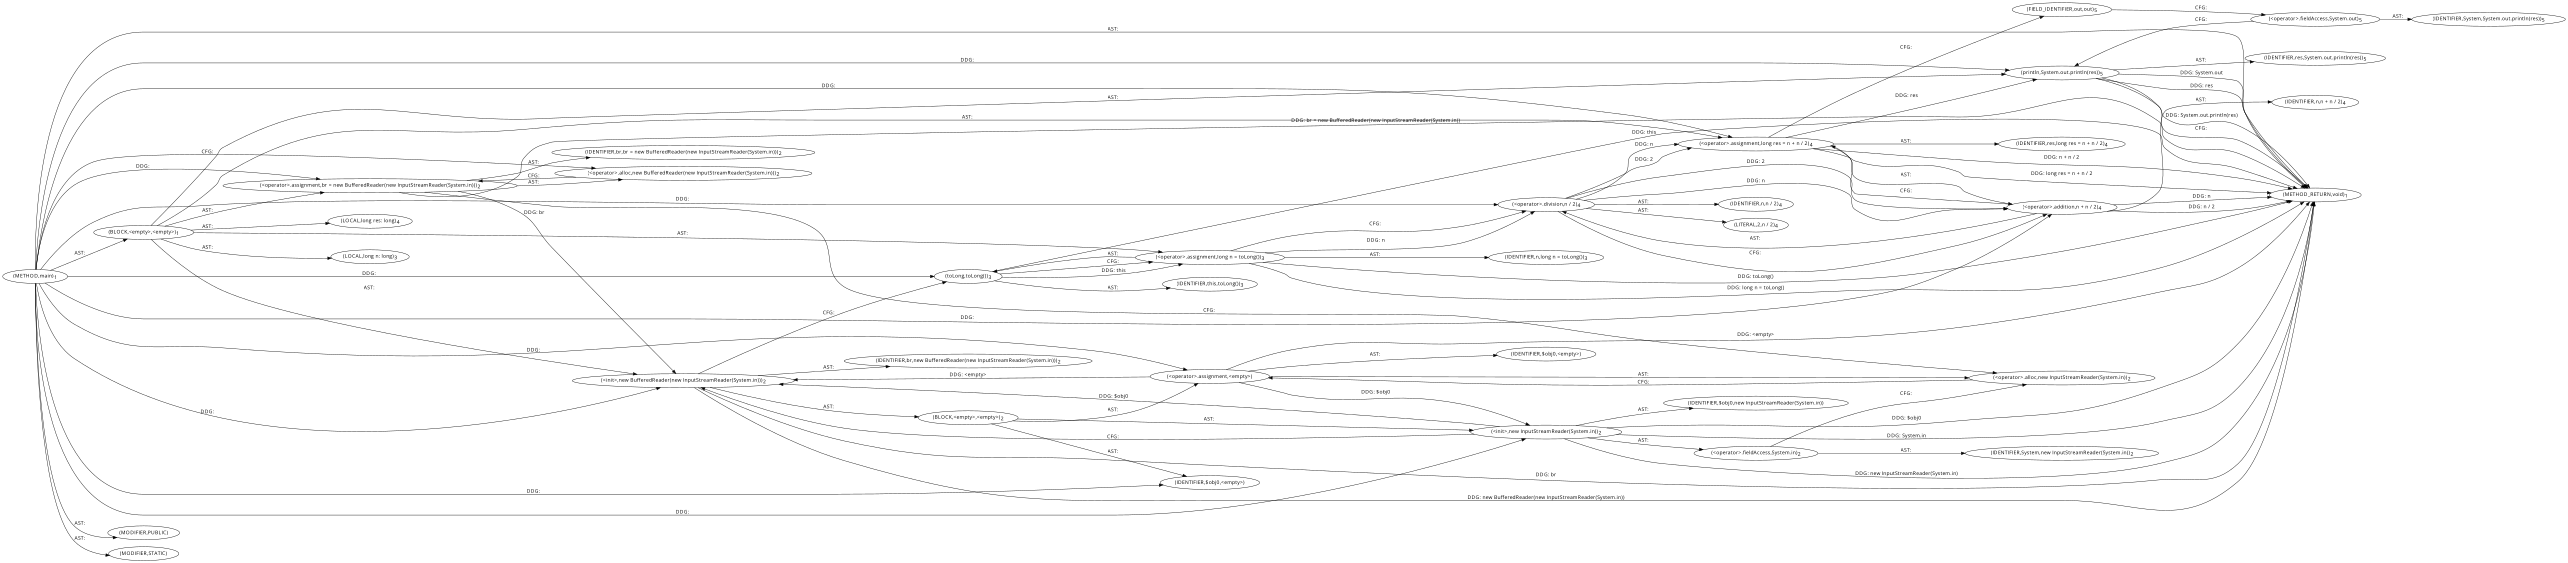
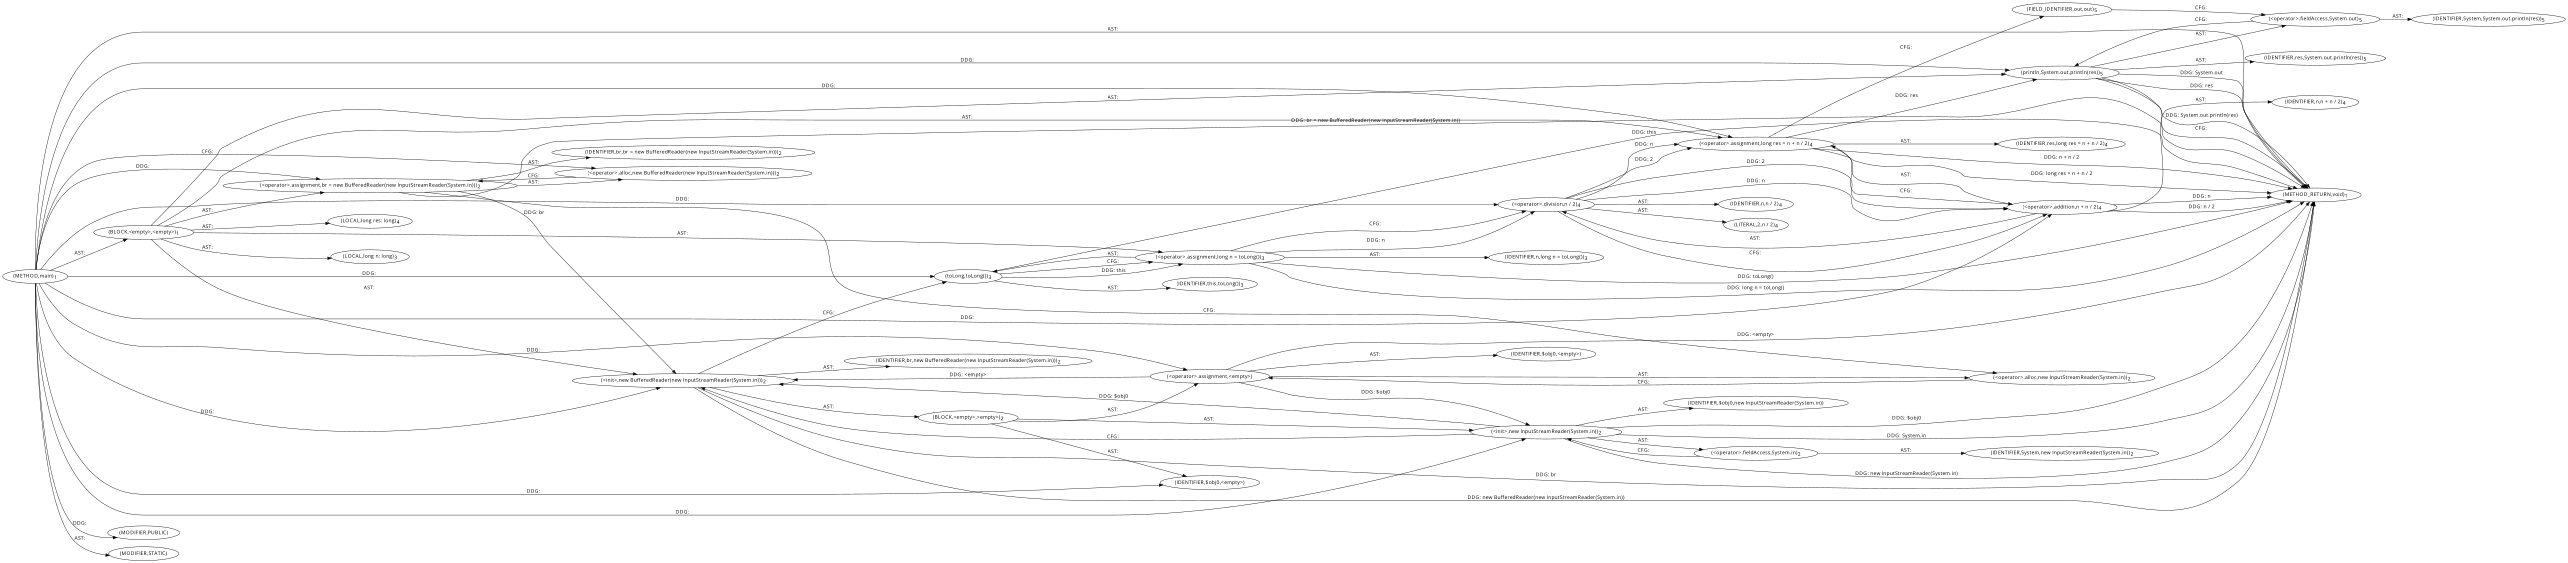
  digraph {
    fontname="Open Sans"
    rankdir=LR
    node [fontname="Open Sans"]
    edge [fontname="Open Sans"]
    n1 [label=<(METHOD,main)<SUB>1</SUB>>]
    n2 [label=<(BLOCK,&lt;empty&gt;,&lt;empty&gt;)<SUB>1</SUB>>]
    n3 [label=<(&lt;operator&gt;.assignment,br = new BufferedReader(new InputStreamReader(System.in)))<SUB>2</SUB>>]
    n4 [label=<(&lt;operator&gt;.alloc,new BufferedReader(new InputStreamReader(System.in)))<SUB>2</SUB>>]
    n5 [label=<(&lt;init&gt;,new BufferedReader(new InputStreamReader(System.in)))<SUB>2</SUB>>]
    n6 [label=<(&lt;operator&gt;.assignment,&lt;empty&gt;)>]
    n7 [label=<(&lt;init&gt;,new InputStreamReader(System.in))<SUB>2</SUB>>]
    n8 [label=<(IDENTIFIER,$obj0,&lt;empty&gt;)>]
    n9 [label=<(toLong,toLong())<SUB>3</SUB>>]
    n10 [label=<(&lt;operator&gt;.assignment,long res = n + n / 2)<SUB>4</SUB>>]
    n11 [label=<(&lt;operator&gt;.addition,n + n / 2)<SUB>4</SUB>>]
    n12 [label=<(&lt;operator&gt;.division,n / 2)<SUB>4</SUB>>]
    n13 [label=<(println,System.out.println(res))<SUB>5</SUB>>]
    n14 [label=<(MODIFIER,PUBLIC)>]
    n15 [label=<(MODIFIER,STATIC)>]
    n16 [label=<(METHOD_RETURN,void)<SUB>1</SUB>>]
    n17 [label=<(LOCAL,long n: long)<SUB>3</SUB>>]
    n18 [label=<(&lt;operator&gt;.assignment,long n = toLong())<SUB>3</SUB>>]
    n19 [label=<(LOCAL,long res: long)<SUB>4</SUB>>]
    n20 [label=<(IDENTIFIER,br,br = new BufferedReader(new InputStreamReader(System.in)))<SUB>2</SUB>>]
    n21 [label=<(&lt;operator&gt;.alloc,new InputStreamReader(System.in))<SUB>2</SUB>>]
    n22 [label=<(IDENTIFIER,br,new BufferedReader(new InputStreamReader(System.in)))<SUB>2</SUB>>]
    n23 [label=<(BLOCK,&lt;empty&gt;,&lt;empty&gt;)<SUB>2</SUB>>]
    n24 [label=<(IDENTIFIER,$obj0,&lt;empty&gt;)>]
    n25 [label=<(IDENTIFIER,$obj0,new InputStreamReader(System.in))>]
    n26 [label=<(&lt;operator&gt;.fieldAccess,System.in)<SUB>2</SUB>>]
    n27 [label=<(IDENTIFIER,this,toLong())<SUB>3</SUB>>]
    n28 [label=<(IDENTIFIER,res,long res = n + n / 2)<SUB>4</SUB>>]
    n29 [label=<(FIELD_IDENTIFIER,out,out)<SUB>5</SUB>>]
    n30 [label=<(IDENTIFIER,n,n + n / 2)<SUB>4</SUB>>]
    n31 [label=<(IDENTIFIER,n,n / 2)<SUB>4</SUB>>]
    n32 [label=<(LITERAL,2,n / 2)<SUB>4</SUB>>]
    n33 [label=<(&lt;operator&gt;.fieldAccess,System.out)<SUB>5</SUB>>]
    n34 [label=<(IDENTIFIER,res,System.out.println(res))<SUB>5</SUB>>]
    n35 [label=<(IDENTIFIER,n,long n = toLong())<SUB>3</SUB>>]
    n36 [label=<(IDENTIFIER,System,new InputStreamReader(System.in))<SUB>2</SUB>>]
    n37 [label=<(IDENTIFIER,System,System.out.println(res))<SUB>5</SUB>>]
    n1 -> n2 [label="AST: "]
    n1 -> n3 [label="DDG: "]
    n1 -> n4 [label="CFG: "]
    n1 -> n5 [label="DDG: "]
    n1 -> n6 [label="DDG: "]
    n1 -> n7 [label="DDG: "]
    n1 -> n8 [label="DDG: "]
    n1 -> n9 [label="DDG: "]
    n1 -> n10 [label="DDG: "]
    n1 -> n11 [label="DDG: "]
    n1 -> n12 [label="DDG: "]
    n1 -> n13 [label="DDG: "]
-   n1 -> n14 [label="AST: "]
+   n1 -> n14 [label="DDG: "]
    n1 -> n15 [label="AST: "]
    n1 -> n16 [label="AST: "]
    n2 -> n3 [label="AST: "]
    n2 -> n5 [label="AST: "]
    n2 -> n10 [label="AST: "]
    n2 -> n13 [label="AST: "]
    n2 -> n17 [label="AST: "]
    n2 -> n18 [label="AST: "]
    n2 -> n19 [label="AST: "]
    n3 -> n4 [label="AST: "]
    n3 -> n5 [label="DDG: br"]
    n3 -> n16 [label="DDG: br = new BufferedReader(new InputStreamReader(System.in))"]
    n3 -> n20 [label="AST: "]
    n3 -> n21 [label="CFG: "]
    n4 -> n3 [label="CFG: "]
    n5 -> n9 [label="CFG: "]
    n5 -> n16 [label="DDG: br"]
    n5 -> n16 [label="DDG: new BufferedReader(new InputStreamReader(System.in))"]
    n5 -> n22 [label="AST: "]
    n5 -> n23 [label="AST: "]
    n6 -> n5 [label="DDG: &lt;empty&gt;"]
    n6 -> n7 [label="DDG: $obj0"]
    n6 -> n16 [label="DDG: &lt;empty&gt;"]
    n6 -> n21 [label="AST: "]
    n6 -> n24 [label="AST: "]
    n7 -> n5 [label="CFG: "]
    n7 -> n5 [label="DDG: $obj0"]
    n7 -> n16 [label="DDG: $obj0"]
    n7 -> n16 [label="DDG: System.in"]
    n7 -> n16 [label="DDG: new InputStreamReader(System.in)"]
    n7 -> n25 [label="AST: "]
    n7 -> n26 [label="AST: "]
    n9 -> n16 [label="DDG: this"]
    n9 -> n18 [label="CFG: "]
    n9 -> n18 [label="DDG: this"]
    n9 -> n27 [label="AST: "]
    n10 -> n11 [label="AST: "]
    n10 -> n13 [label="DDG: res"]
    n10 -> n16 [label="DDG: n + n / 2"]
    n10 -> n16 [label="DDG: long res = n + n / 2"]
    n10 -> n28 [label="AST: "]
    n10 -> n29 [label="CFG: "]
    n11 -> n10 [label="CFG: "]
    n11 -> n12 [label="AST: "]
    n11 -> n16 [label="DDG: n"]
    n11 -> n16 [label="DDG: n / 2"]
    n11 -> n30 [label="AST: "]
    n12 -> n10 [label="DDG: n"]
    n12 -> n10 [label="DDG: 2"]
    n12 -> n11 [label="CFG: "]
    n12 -> n11 [label="DDG: n"]
    n12 -> n11 [label="DDG: 2"]
    n12 -> n31 [label="AST: "]
    n12 -> n32 [label="AST: "]
    n13 -> n16 [label="CFG: "]
    n13 -> n16 [label="DDG: System.out"]
    n13 -> n16 [label="DDG: res"]
    n13 -> n16 [label="DDG: System.out.println(res)"]
+   n13 -> n33 [label="AST: "]
    n13 -> n34 [label="AST: "]
    n18 -> n9 [label="AST: "]
    n18 -> n12 [label="CFG: "]
    n18 -> n12 [label="DDG: n"]
    n18 -> n16 [label="DDG: toLong()"]
    n18 -> n16 [label="DDG: long n = toLong()"]
    n18 -> n35 [label="AST: "]
    n21 -> n6 [label="CFG: "]
    n23 -> n6 [label="AST: "]
    n23 -> n7 [label="AST: "]
    n23 -> n8 [label="AST: "]
-   n26 -> n21 [label="CFG: "]
+   n26 -> n7 [label="CFG: "]
    n26 -> n36 [label="AST: "]
    n29 -> n33 [label="CFG: "]
    n33 -> n13 [label="CFG: "]
    n33 -> n37 [label="AST: "]
  }
